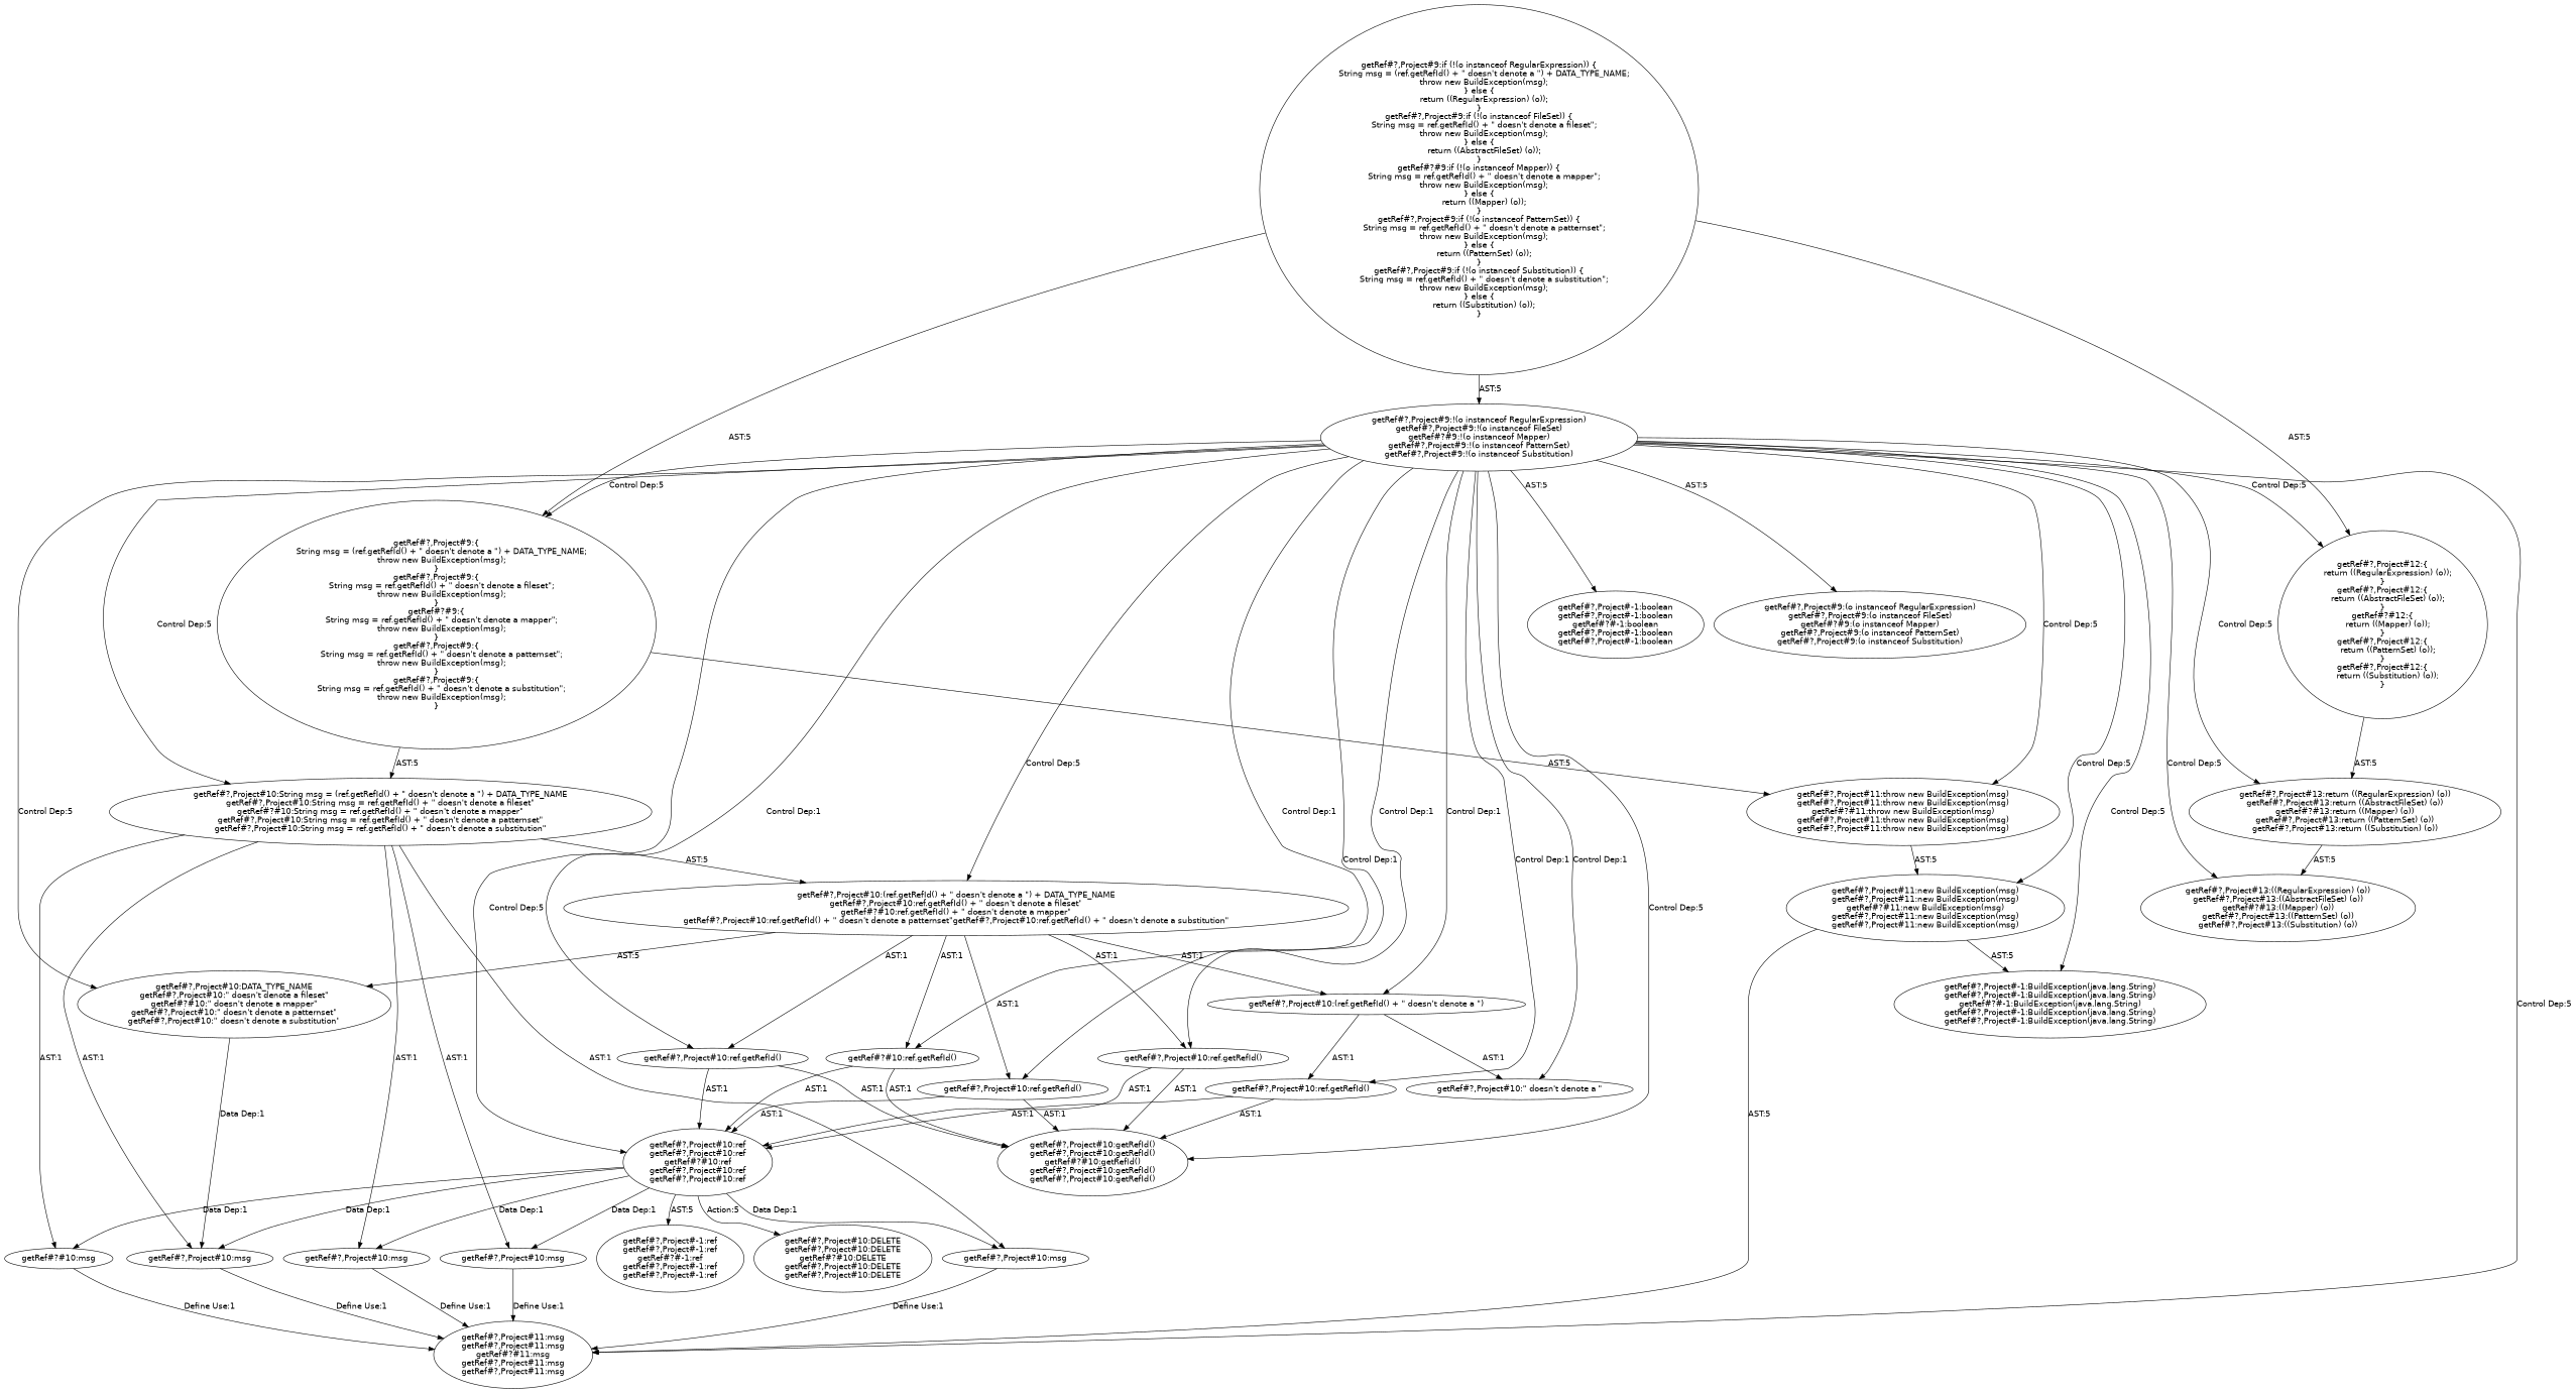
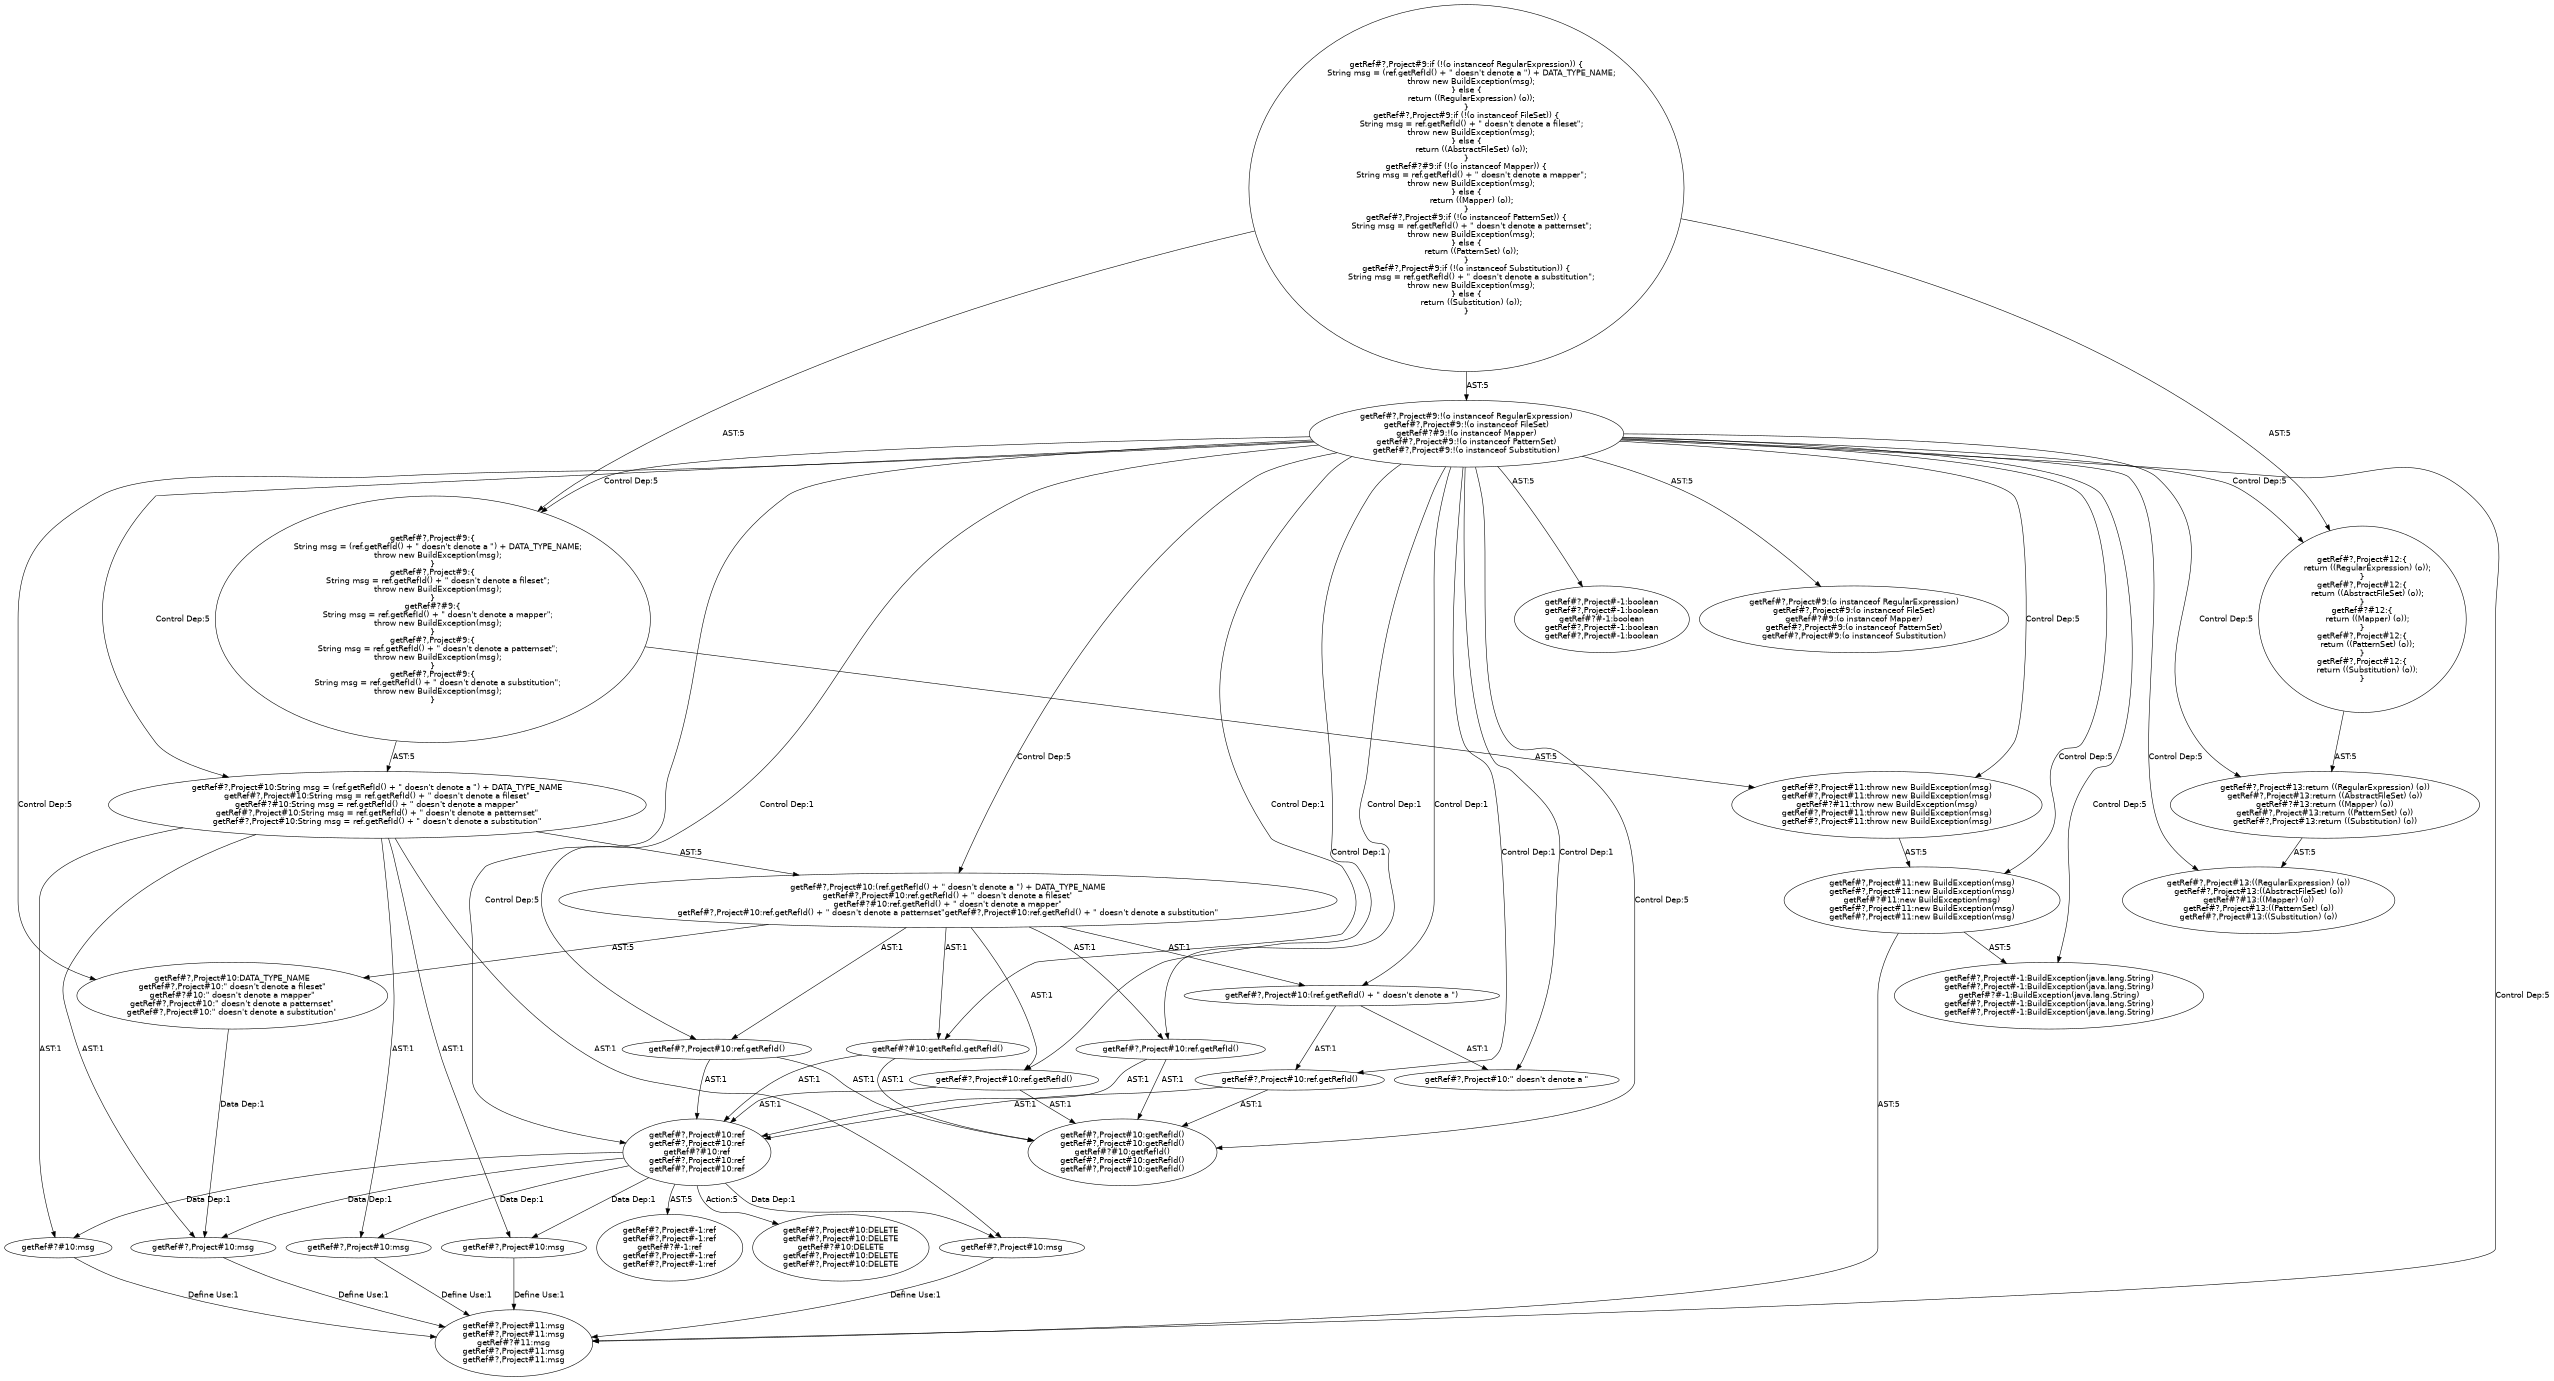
  digraph {
    fontname="DejaVu Sans"
    node [shape=ellipse fontname="DejaVu Sans"]
    edge [fontname="DejaVu Sans"]
    n1 [label="getRef#?,Project#10:DELETE\ngetRef#?,Project#10:DELETE\ngetRef#?#10:DELETE\ngetRef#?,Project#10:DELETE\ngetRef#?,Project#10:DELETE"]
    n2 [label="getRef#?,Project#10:ref\ngetRef#?,Project#10:ref\ngetRef#?#10:ref\ngetRef#?,Project#10:ref\ngetRef#?,Project#10:ref"]
    n3 [label="getRef#?,Project#-1:ref\ngetRef#?,Project#-1:ref\ngetRef#?#-1:ref\ngetRef#?,Project#-1:ref\ngetRef#?,Project#-1:ref"]
    n4 [label="getRef#?,Project#10:msg"]
    n5 [label="getRef#?,Project#10:msg"]
    n6 [label="getRef#?#10:msg"]
    n7 [label="getRef#?,Project#10:msg"]
    n8 [label="getRef#?,Project#10:msg"]
    n9 [label="getRef#?,Project#9:!(o instanceof RegularExpression)\ngetRef#?,Project#9:!(o instanceof FileSet)\ngetRef#?#9:!(o instanceof Mapper)\ngetRef#?,Project#9:!(o instanceof PatternSet)\ngetRef#?,Project#9:!(o instanceof Substitution)"]
    n10 [label="getRef#?,Project#-1:boolean\ngetRef#?,Project#-1:boolean\ngetRef#?#-1:boolean\ngetRef#?,Project#-1:boolean\ngetRef#?,Project#-1:boolean"]
    n11 [label="getRef#?,Project#9:(o instanceof RegularExpression)\ngetRef#?,Project#9:(o instanceof FileSet)\ngetRef#?#9:(o instanceof Mapper)\ngetRef#?,Project#9:(o instanceof PatternSet)\ngetRef#?,Project#9:(o instanceof Substitution)"]
    n12 [label="getRef#?,Project#9:\{\n    String msg = (ref.getRefId() + \" doesn\'t denote a \") + DATA_TYPE_NAME;\n    throw new BuildException(msg);\n\}\ngetRef#?,Project#9:\{\n    String msg = ref.getRefId() + \" doesn\'t denote a fileset\";\n    throw new BuildException(msg);\n\}\ngetRef#?#9:\{\n    String msg = ref.getRefId() + \" doesn\'t denote a mapper\";\n    throw new BuildException(msg);\n\}\ngetRef#?,Project#9:\{\n    String msg = ref.getRefId() + \" doesn\'t denote a patternset\";\n    throw new BuildException(msg);\n\}\ngetRef#?,Project#9:\{\n    String msg = ref.getRefId() + \" doesn\'t denote a substitution\";\n    throw new BuildException(msg);\n\}"]
    n13 [label="getRef#?,Project#10:String msg = (ref.getRefId() + \" doesn\'t denote a \") + DATA_TYPE_NAME\ngetRef#?,Project#10:String msg = ref.getRefId() + \" doesn\'t denote a fileset\"\ngetRef#?#10:String msg = ref.getRefId() + \" doesn\'t denote a mapper\"\ngetRef#?,Project#10:String msg = ref.getRefId() + \" doesn\'t denote a patternset\"\ngetRef#?,Project#10:String msg = ref.getRefId() + \" doesn\'t denote a substitution\""]
    n14 [label="getRef#?,Project#10:(ref.getRefId() + \" doesn\'t denote a \") + DATA_TYPE_NAME\ngetRef#?,Project#10:ref.getRefId() + \" doesn\'t denote a fileset\"\ngetRef#?#10:ref.getRefId() + \" doesn\'t denote a mapper\"\ngetRef#?,Project#10:ref.getRefId() + \" doesn\'t denote a patternset\"getRef#?,Project#10:ref.getRefId() + \" doesn\'t denote a substitution\""]
    n15 [label="getRef#?,Project#10:(ref.getRefId() + \" doesn\'t denote a \")"]
    n16 [label="getRef#?,Project#10:ref.getRefId()"]
    n17 [label="getRef#?,Project#10:getRefId()\ngetRef#?,Project#10:getRefId()\ngetRef#?#10:getRefId()\ngetRef#?,Project#10:getRefId()\ngetRef#?,Project#10:getRefId()"]
    n18 [label="getRef#?,Project#10:\" doesn\'t denote a \""]
    n19 [label="getRef#?,Project#10:DATA_TYPE_NAME\ngetRef#?,Project#10:\" doesn\'t denote a fileset\"\ngetRef#?#10:\" doesn\'t denote a mapper\"\ngetRef#?,Project#10:\" doesn\'t denote a patternset\"\ngetRef#?,Project#10:\" doesn\'t denote a substitution\""]
    n20 [label="getRef#?,Project#11:throw new BuildException(msg)\ngetRef#?,Project#11:throw new BuildException(msg)\ngetRef#?#11:throw new BuildException(msg)\ngetRef#?,Project#11:throw new BuildException(msg)\ngetRef#?,Project#11:throw new BuildException(msg)"]
    n21 [label="getRef#?,Project#11:new BuildException(msg)\ngetRef#?,Project#11:new BuildException(msg)\ngetRef#?#11:new BuildException(msg)\ngetRef#?,Project#11:new BuildException(msg)\ngetRef#?,Project#11:new BuildException(msg)"]
    n22 [label="getRef#?,Project#-1:BuildException(java.lang.String)\ngetRef#?,Project#-1:BuildException(java.lang.String)\ngetRef#?#-1:BuildException(java.lang.String)\ngetRef#?,Project#-1:BuildException(java.lang.String)\ngetRef#?,Project#-1:BuildException(java.lang.String)"]
    n23 [label="getRef#?,Project#11:msg\ngetRef#?,Project#11:msg\ngetRef#?#11:msg\ngetRef#?,Project#11:msg\ngetRef#?,Project#11:msg"]
    n24 [label="getRef#?,Project#12:\{\n    return ((RegularExpression) (o));\n\}\ngetRef#?,Project#12:\{\n    return ((AbstractFileSet) (o));\n\}\ngetRef#?#12:\{\n    return ((Mapper) (o));\n\}\ngetRef#?,Project#12:\{\n    return ((PatternSet) (o));\n\}\ngetRef#?,Project#12:\{\n    return ((Substitution) (o));\n\}"]
    n25 [label="getRef#?,Project#13:return ((RegularExpression) (o))\ngetRef#?,Project#13:return ((AbstractFileSet) (o))\ngetRef#?#13:return ((Mapper) (o))\ngetRef#?,Project#13:return ((PatternSet) (o))\ngetRef#?,Project#13:return ((Substitution) (o))"]
    n26 [label="getRef#?,Project#13:((RegularExpression) (o))\ngetRef#?,Project#13:((AbstractFileSet) (o))\ngetRef#?#13:((Mapper) (o))\ngetRef#?,Project#13:((PatternSet) (o))\ngetRef#?,Project#13:((Substitution) (o))"]
    n27 [label="getRef#?,Project#10:ref.getRefId()"]
-   n28 [label="getRef#?#10:ref.getRefId()"]
+   n28 [label="getRef#?#10:getRefId.getRefId()"]
    n29 [label="getRef#?,Project#10:ref.getRefId()"]
    n30 [label="getRef#?,Project#10:ref.getRefId()"]
    n31 [label="getRef#?,Project#9:if (!(o instanceof RegularExpression)) \{\n    String msg = (ref.getRefId() + \" doesn\'t denote a \") + DATA_TYPE_NAME;\n    throw new BuildException(msg);\n\} else \{\n    return ((RegularExpression) (o));\n\}\ngetRef#?,Project#9:if (!(o instanceof FileSet)) \{\n    String msg = ref.getRefId() + \" doesn\'t denote a fileset\";\n    throw new BuildException(msg);\n\} else \{\n    return ((AbstractFileSet) (o));\n\}\ngetRef#?#9:if (!(o instanceof Mapper)) \{\n    String msg = ref.getRefId() + \" doesn\'t denote a mapper\";\n    throw new BuildException(msg);\n\} else \{\n    return ((Mapper) (o));\n\}\ngetRef#?,Project#9:if (!(o instanceof PatternSet)) \{\n    String msg = ref.getRefId() + \" doesn\'t denote a patternset\";\n    throw new BuildException(msg);\n\} else \{\n    return ((PatternSet) (o));\n\}\ngetRef#?,Project#9:if (!(o instanceof Substitution)) \{\n    String msg = ref.getRefId() + \" doesn\'t denote a substitution\";\n    throw new BuildException(msg);\n\} else \{\n    return ((Substitution) (o));\n\}"]
    n2 -> n1 [label="Action:5"]
    n2 -> n3 [label="AST:5"]
    n2 -> n4 [label="Data Dep:1"]
    n2 -> n5 [label="Data Dep:1"]
    n2 -> n6 [label="Data Dep:1"]
    n2 -> n7 [label="Data Dep:1"]
    n2 -> n8 [label="Data Dep:1"]
    n4 -> n23 [label="Define Use:1"]
    n5 -> n23 [label="Define Use:1"]
    n6 -> n23 [label="Define Use:1"]
    n7 -> n23 [label="Define Use:1"]
    n8 -> n23 [label="Define Use:1"]
    n9 -> n2 [label="Control Dep:5"]
    n9 -> n10 [label="AST:5"]
    n9 -> n11 [label="AST:5"]
    n9 -> n12 [label="Control Dep:5"]
    n9 -> n13 [label="Control Dep:5"]
    n9 -> n14 [label="Control Dep:5"]
    n9 -> n15 [label="Control Dep:1"]
    n9 -> n16 [label="Control Dep:1"]
    n9 -> n17 [label="Control Dep:5"]
    n9 -> n18 [label="Control Dep:1"]
    n9 -> n19 [label="Control Dep:5"]
    n9 -> n20 [label="Control Dep:5"]
    n9 -> n21 [label="Control Dep:5"]
    n9 -> n22 [label="Control Dep:5"]
    n9 -> n23 [label="Control Dep:5"]
    n9 -> n24 [label="Control Dep:5"]
    n9 -> n25 [label="Control Dep:5"]
    n9 -> n26 [label="Control Dep:5"]
    n9 -> n27 [label="Control Dep:1"]
    n9 -> n28 [label="Control Dep:1"]
    n9 -> n29 [label="Control Dep:1"]
    n9 -> n30 [label="Control Dep:1"]
    n12 -> n13 [label="AST:5"]
    n12 -> n20 [label="AST:5"]
    n13 -> n4 [label="AST:1"]
    n13 -> n5 [label="AST:1"]
    n13 -> n6 [label="AST:1"]
    n13 -> n7 [label="AST:1"]
    n13 -> n8 [label="AST:1"]
    n13 -> n14 [label="AST:5"]
    n14 -> n15 [label="AST:1"]
    n14 -> n19 [label="AST:5"]
    n14 -> n27 [label="AST:1"]
    n14 -> n28 [label="AST:1"]
    n14 -> n29 [label="AST:1"]
    n14 -> n30 [label="AST:1"]
    n15 -> n16 [label="AST:1"]
    n15 -> n18 [label="AST:1"]
    n16 -> n2 [label="AST:1"]
    n16 -> n17 [label="AST:1"]
    n19 -> n4 [label="Data Dep:1"]
    n20 -> n21 [label="AST:5"]
    n21 -> n22 [label="AST:5"]
    n21 -> n23 [label="AST:5"]
    n24 -> n25 [label="AST:5"]
    n25 -> n26 [label="AST:5"]
    n27 -> n2 [label="AST:1"]
    n27 -> n17 [label="AST:1"]
    n28 -> n2 [label="AST:1"]
    n28 -> n17 [label="AST:1"]
    n29 -> n2 [label="AST:1"]
    n29 -> n17 [label="AST:1"]
    n30 -> n2 [label="AST:1"]
    n30 -> n17 [label="AST:1"]
    n31 -> n9 [label="AST:5"]
    n31 -> n12 [label="AST:5"]
    n31 -> n24 [label="AST:5"]
  }
